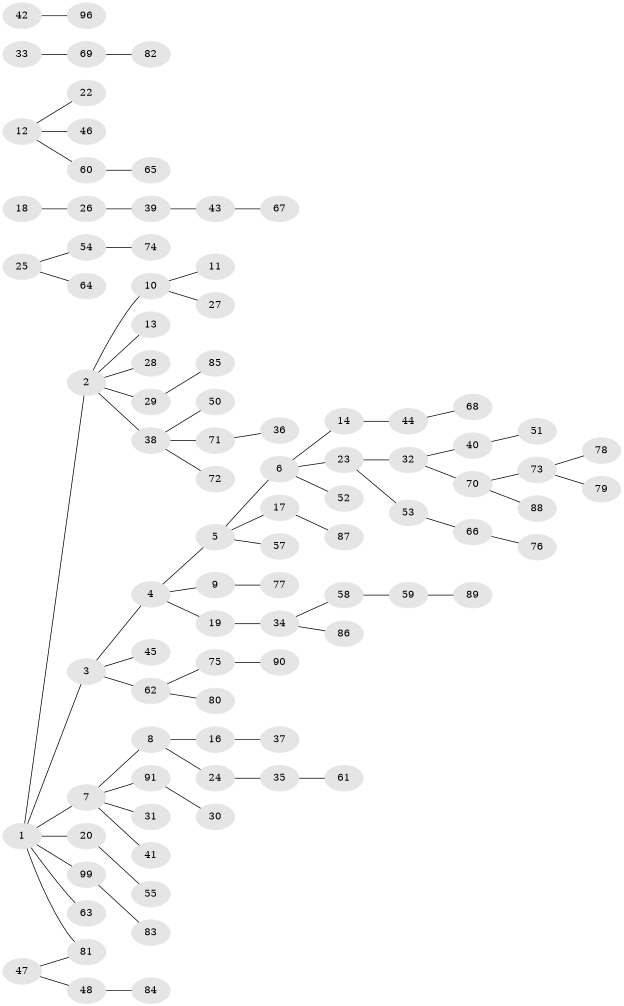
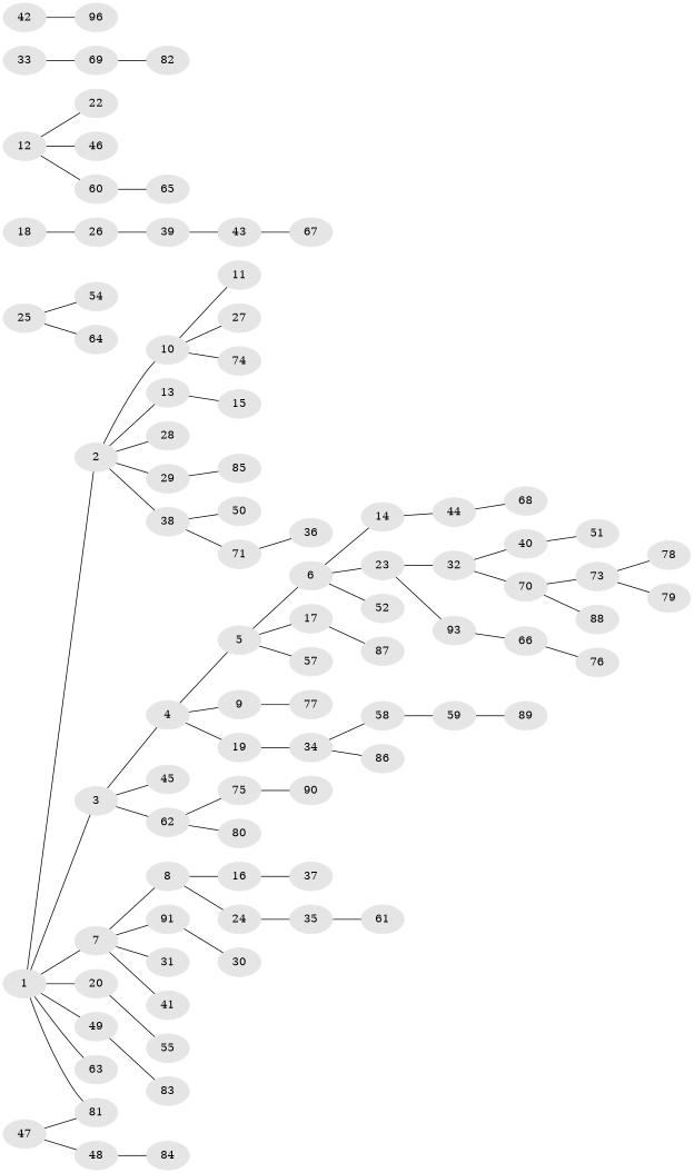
  graph {
    rankdir=LR
    node [color=gray90 style=filled]
    1
    2
    3
    7
    20
-   49 [label=99]
+   49
    63
    81
    10
    13
    28
    29
    38
    4
    45
    62
    8
    n18 [label=91]
    31
    41
    55
    47
    48
    83
    11
    27
    74
+   15
    85
    50
    71
-   72
    5
    9
    19
    75
    80
    6
    17
    57
    77
    34
    14
    23
    52
    87
    25
    54
    64
    44
    32
-   53
+   53 [label=93]
    16
    24
    18
    26
    30
    37
    35
    12
    22
    46
    60
    65
    68
    33
    69
    39
    58
    86
    40
    70
    66
    61
    43
    n76 [label=96]
    42
    51
    73
    88
    82
    59
    36
    67
    84
    76
    89
    90
    78
    79
    1 -- 2
    1 -- 3
    1 -- 7
    1 -- 20
    1 -- 49
    1 -- 63
    1 -- 81
    2 -- 10
    2 -- 13
    2 -- 28
    2 -- 29
    2 -- 38
    3 -- 4
    3 -- 45
    3 -- 62
    7 -- 8
    7 -- n18
    7 -- 31
    7 -- 41
    20 -- 55
    49 -- 83
    10 -- 11
    10 -- 27
-   54 -- 74
+   10 -- 74
+   13 -- 15
    29 -- 85
    38 -- 50
    38 -- 71
-   38 -- 72
    4 -- 5
    4 -- 9
    4 -- 19
    62 -- 75
    62 -- 80
    8 -- 16
    8 -- 24
    n18 -- 30
    47 -- 81
    47 -- 48
    48 -- 84
    71 -- 36
    5 -- 6
    5 -- 17
    5 -- 57
    9 -- 77
    19 -- 34
    75 -- 90
    6 -- 14
    6 -- 23
    6 -- 52
    17 -- 87
    34 -- 58
    34 -- 86
    14 -- 44
    23 -- 32
    23 -- 53
    25 -- 54
    25 -- 64
    44 -- 68
    32 -- 40
    32 -- 70
    53 -- 66
    16 -- 37
    24 -- 35
    18 -- 26
    26 -- 39
    35 -- 61
    12 -- 22
    12 -- 46
    12 -- 60
    60 -- 65
    33 -- 69
    69 -- 82
    39 -- 43
    58 -- 59
    40 -- 51
    70 -- 73
    70 -- 88
    66 -- 76
    43 -- 67
    42 -- n76
    73 -- 78
    73 -- 79
    59 -- 89
  }
